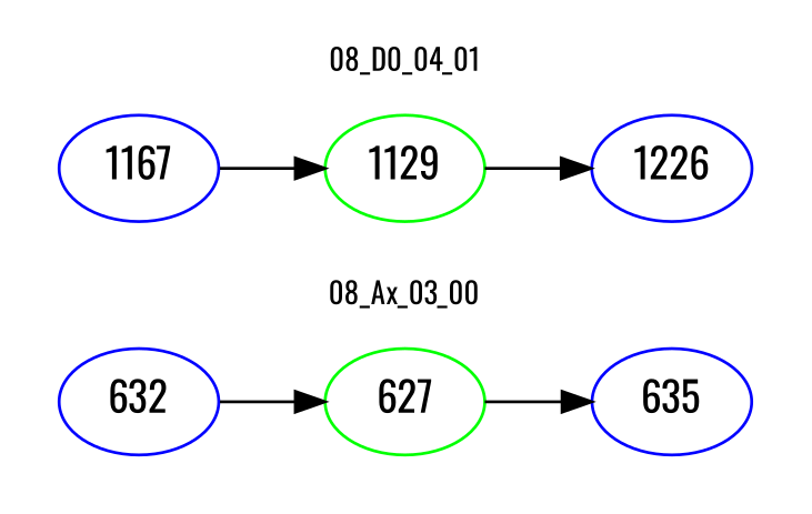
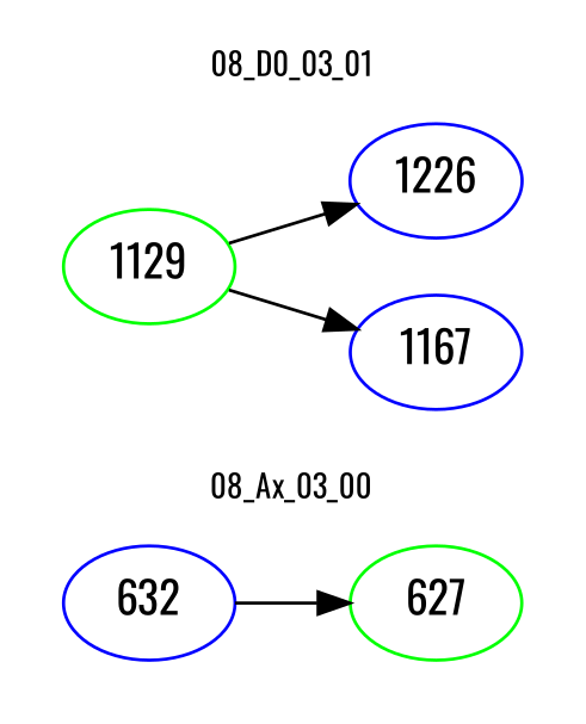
  digraph {
    fontname=Oswald
    rankdir=LR
    node [color=blue fontname=Oswald]
    edge [color=black fontname=Oswald]
    n1 [label=632]
    n2 [color=green label=627]
-   n3 [label=635]
    n4 [label=1167]
    n5 [color=green label=1129]
    n6 [label=1226]
    subgraph cluster_1 {
      color=white
      fontsize=10
      label="08_Ax_03_00"
      n1
      n2
-     n3
    }
    subgraph cluster_2 {
      color=white
      fontsize=10
-     label="08_D0_04_01"
+     label="08_D0_03_01"
      n4
      n5
      n6
    }
    n1 -> n2
-   n2 -> n3
-   n4 -> n5
+   n5 -> n4
    n5 -> n6
  }
